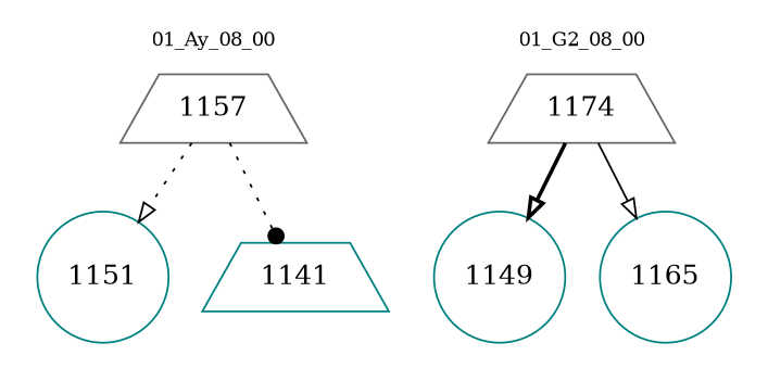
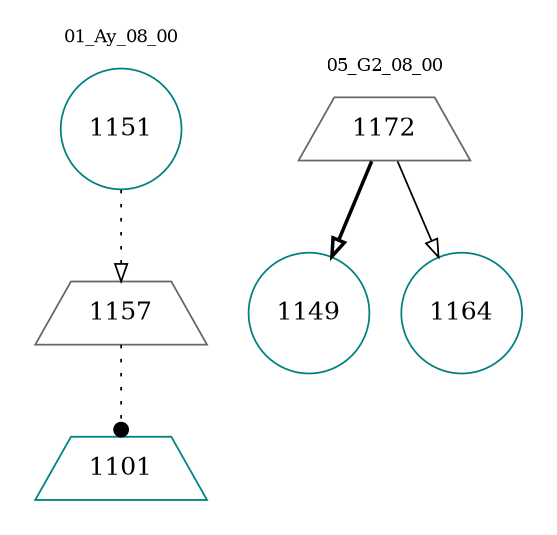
  digraph {
    node [color=teal shape=circle]
    edge [arrowhead=onormal color=black style=dotted]
    n1 [label=1151]
-   n2 [label=1141 shape=trapezium]
+   n2 [label=1101 shape=trapezium]
    n3 [color=gray40 label=1157 shape=trapezium]
-   n4 [color=gray40 label=1174 shape=trapezium]
+   n4 [color=gray40 label=1172 shape=trapezium]
    n5 [label=1149]
-   n6 [label=1165]
+   n6 [label=1164]
    subgraph cluster_1 {
      color=white
      fontsize=10
      label="01_Ay_08_00"
      n1
      n2
      n3
    }
    subgraph cluster_2 {
      color=white
      fontsize=10
-     label="01_G2_08_00"
+     label="05_G2_08_00"
      n4
      n5
      n6
    }
-   n3 -> n1
+   n1 -> n3
    n3 -> n2 [arrowhead=dot]
    n4 -> n5 [style=bold]
    n4 -> n6 [style=solid]
  }
